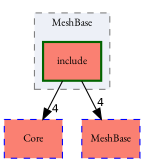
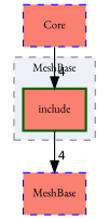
  digraph {
    compound=true
    fontname="EB Garamond"
    node [color=blue fillcolor=salmon fontname="EB Garamond" fontsize=10 shape=box style="dashed,filled"]
    edge [fontname="EB Garamond" fontsize=10 headlabel=4 labeldistance=1.5 labelfontname=Helvetica labelfontsize=10]
    n1 [color=darkgreen label=include style="filled,bold,"]
    n2 [label=Core]
    n3 [label=MeshBase]
    subgraph cluster_1 {
      bgcolor="#edf0f7"
      fontsize=10
      label=MeshBase
      pencolor=grey50
      style="filled,dashed,"
      n1
    }
-   n1 -> n2
+   n2 -> n1
    n1 -> n3
  }
